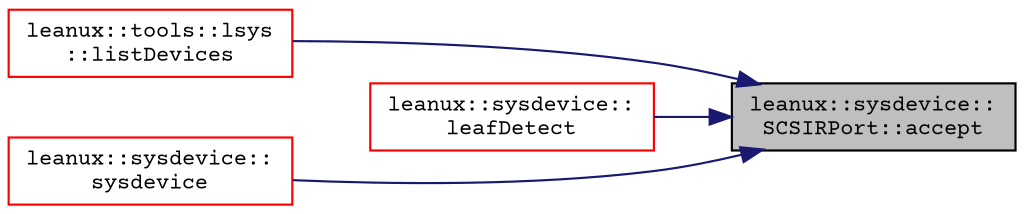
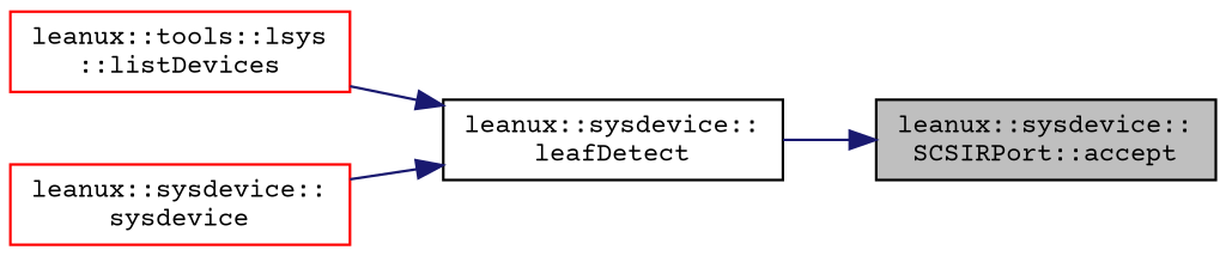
  digraph {
    fontname="Courier Prime"
    rankdir=RL
    node [color=black fontname="Courier Prime" fontsize=10 shape=record]
    edge [color=midnightblue dir=back fontname="Courier Prime" fontsize=10 labelfontname=Helvetica labelfontsize=10 style=solid]
    n1 [fillcolor=grey75 fontcolor=black height=0.2 label="leanux::sysdevice::\lSCSIRPort::accept" style=filled width=0.4]
-   n2 [color=red height=0.2 label="leanux::sysdevice::\lleafDetect" width=0.4]
+   n2 [height=0.2 label="leanux::sysdevice::\lleafDetect" width=0.4]
    n3 [color=red height=0.2 label="leanux::tools::lsys\l::listDevices" width=0.4]
    n4 [color=red height=0.2 label="leanux::sysdevice::\lsysdevice" width=0.4]
    n1 -> n2
-   n1 -> n3
-   n1 -> n4
+   n2 -> n3
+   n2 -> n4
  }
